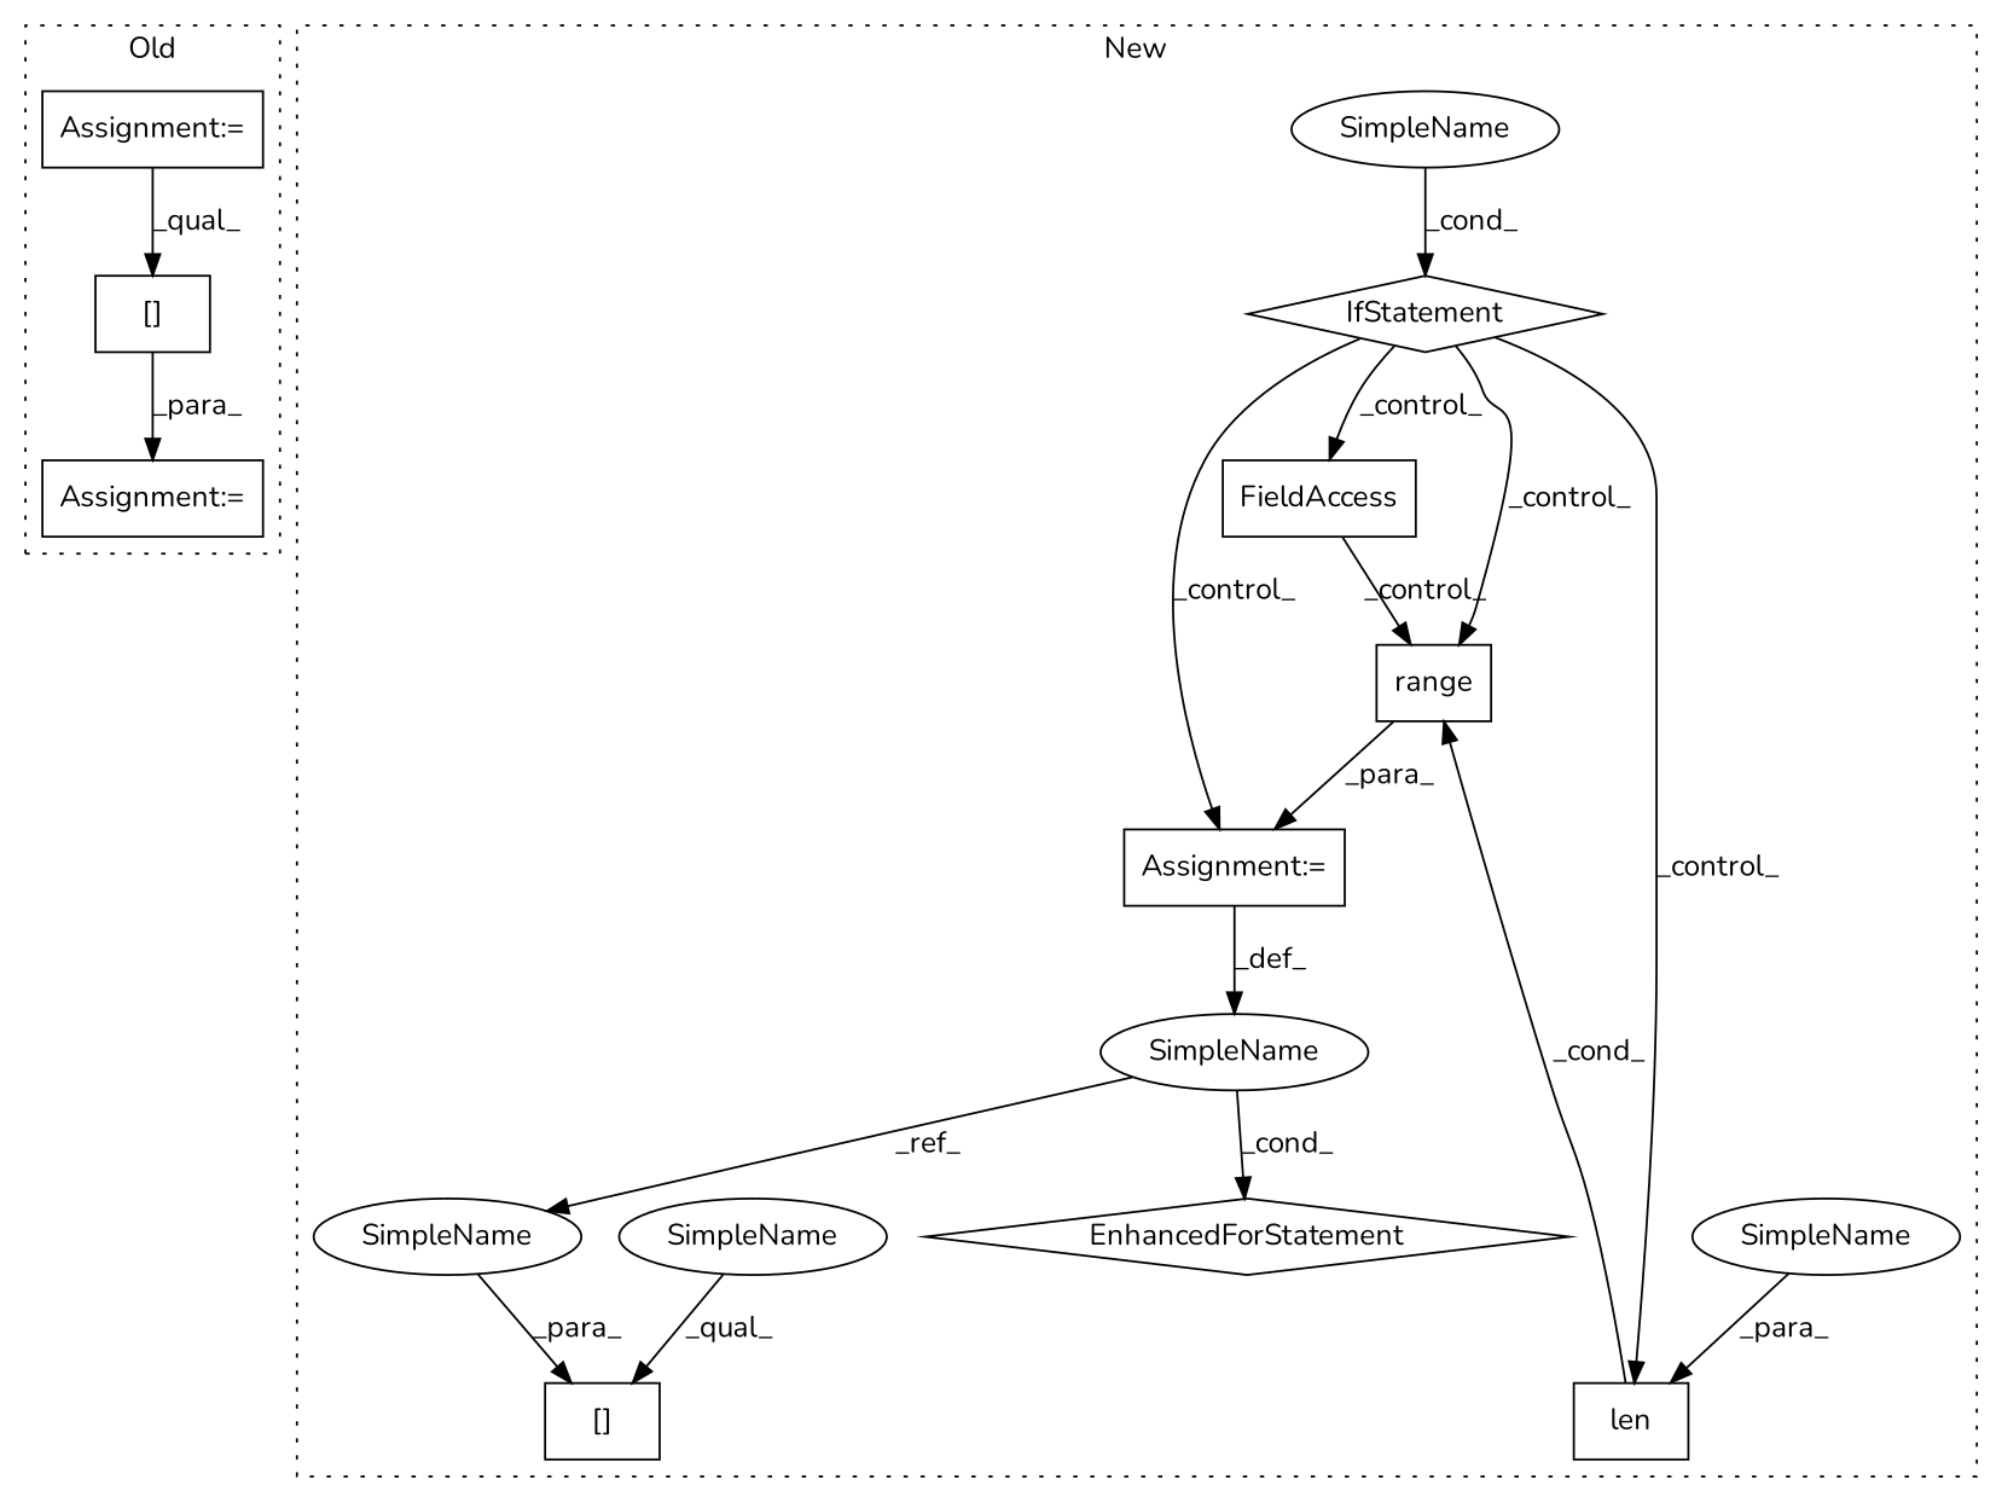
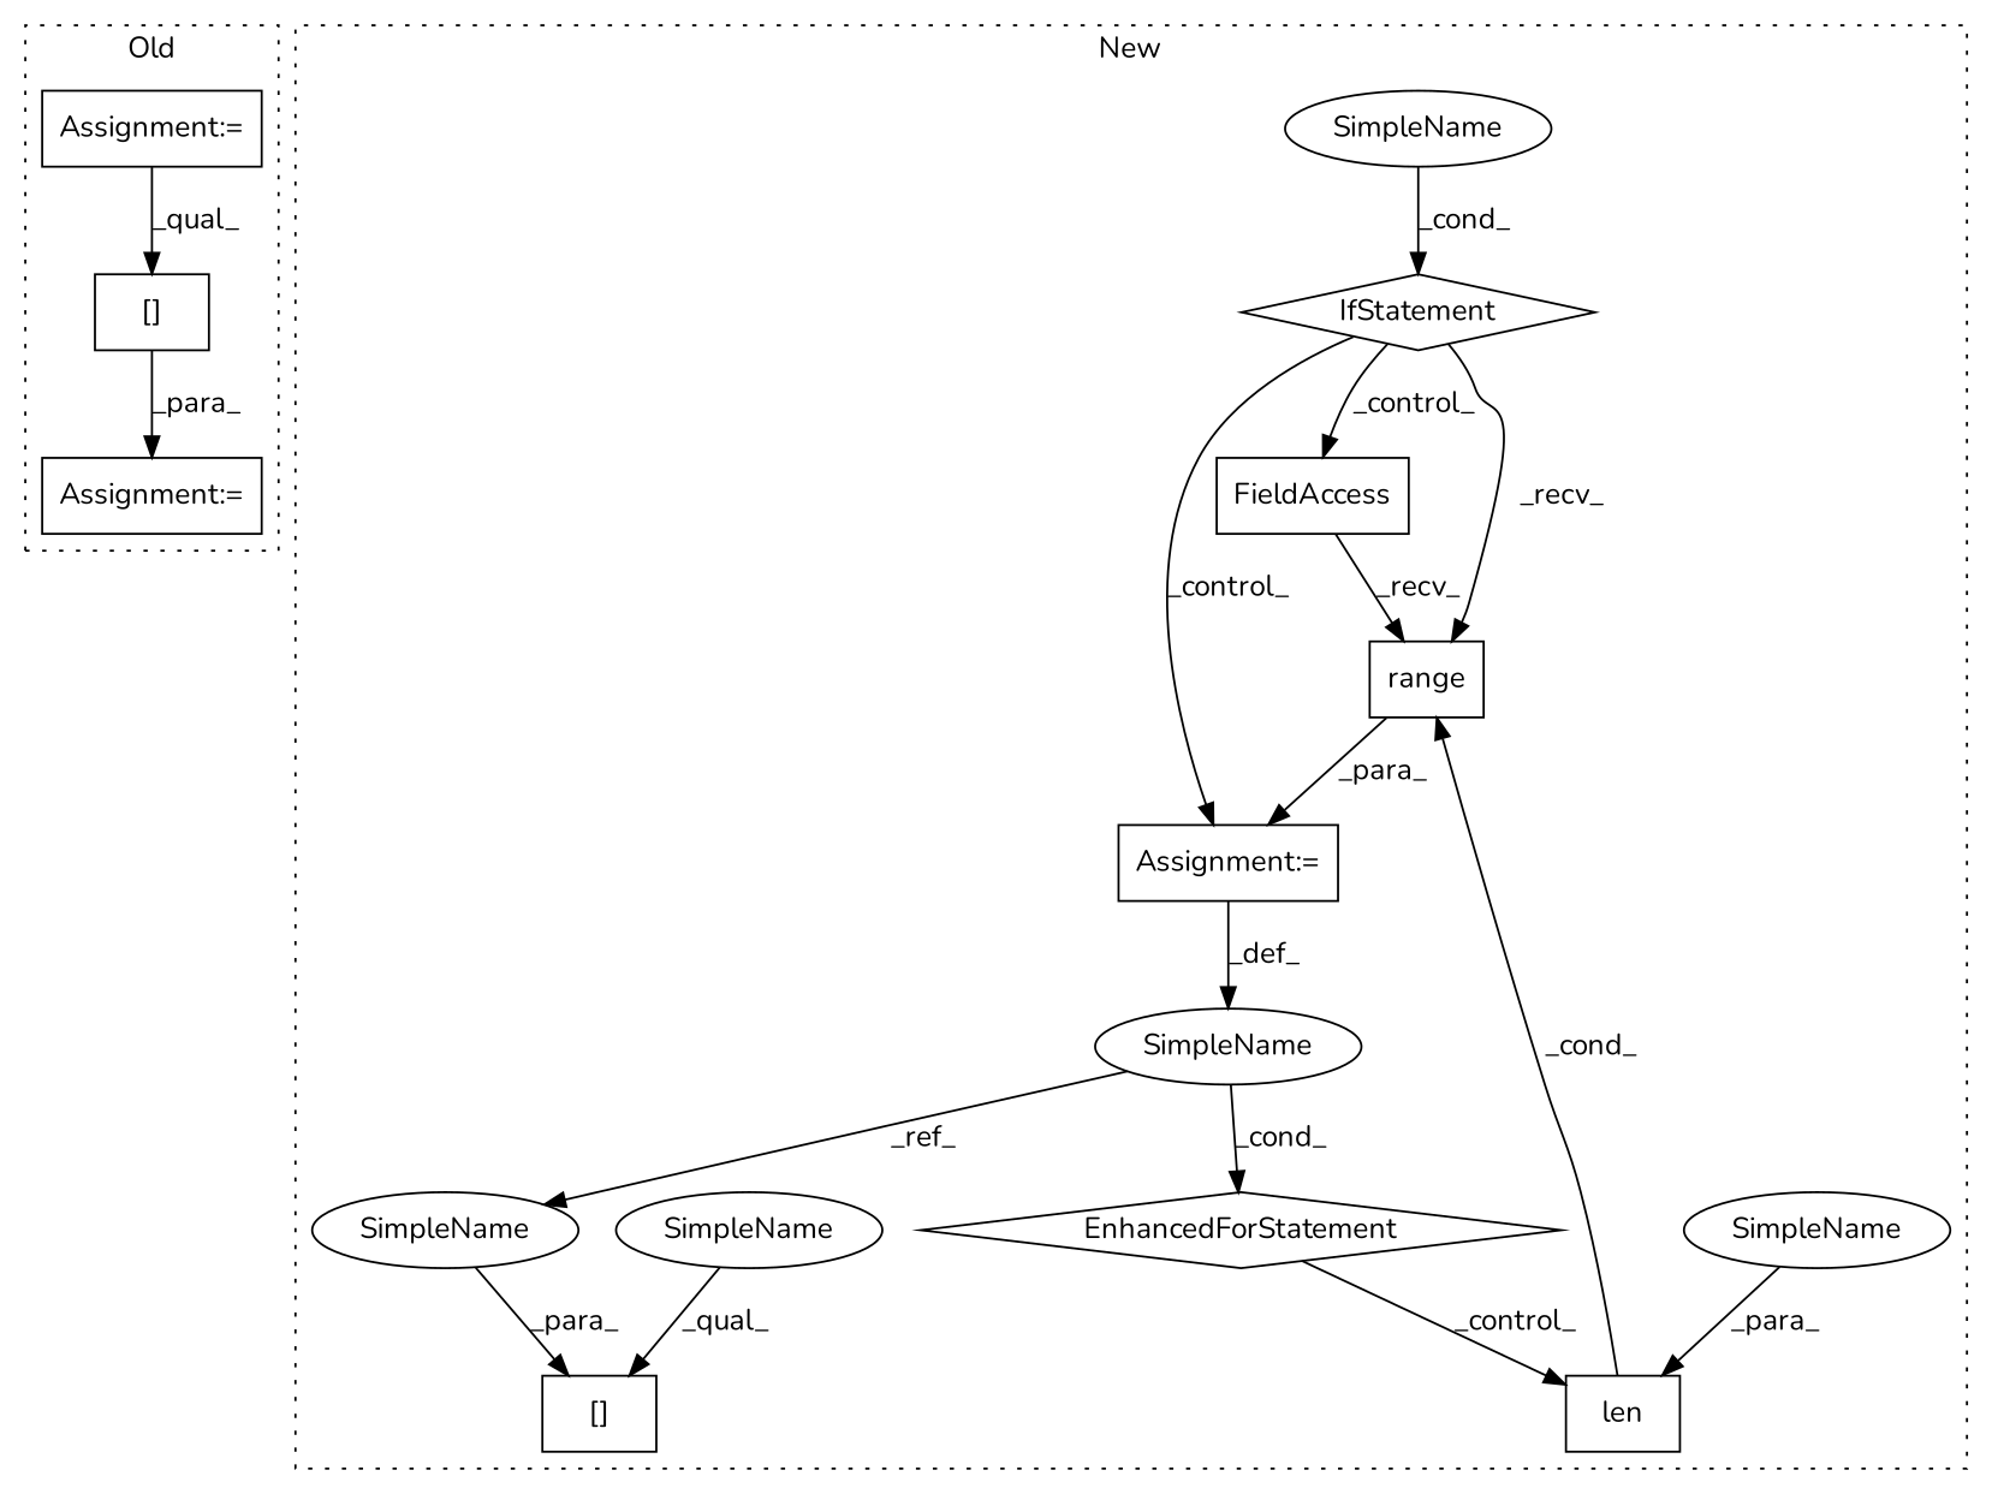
  digraph {
    fontname=Nunito
    node [a=42 fontname=Nunito l=1 s="576,670" shape=box]
    edge [fontname=Nunito]
    n1 [a=2 l="7,1" label="[]" s="671,695"]
    n2 [a=7 l=2 label="Assignment:=" s=669]
    n3 [a=7 label="Assignment:=" s=525]
    n4 [a=32 l="6,1" label=range s="651,669"]
    n5 [a=7 l="57,2" label="Assignment:="]
    n6 [a=70 l="57,2" label=EnhancedForStatement shape=diamond]
    n7 [a=2 l="8,1" label="[]" s="697,706"]
    n8 [label=SimpleName s=637 shape=ellipse]
    n9 [a=32 l="4,1" label=len s="657,668"]
    n10 [a=22 l=9 label=FieldAccess s=641]
    n11 [a=25 l="4,2" label=IfStatement s="338,351" shape=diamond]
    n12 [l=9 label=SimpleName s=342 shape=ellipse]
    n13 [label=SimpleName s=705 shape=ellipse]
    n14 [l=7 label=SimpleName s=661 shape=ellipse]
    n15 [l=7 label=SimpleName s=697 shape=ellipse]
    subgraph cluster_1 {
      label=Old
      style=dotted
      n1
      n2
      n3
    }
    subgraph cluster_2 {
      label=New
      style=dotted
      n4
      n5
      n6
      n7
      n8
      n9
      n10
      n11
      n12
      n13
      n14
      n15
    }
    n1 -> n2 [label=_para_]
    n3 -> n1 [label=_qual_]
    n4 -> n5 [label=_para_]
    n5 -> n8 [label=_def_]
    n8 -> n6 [label=_cond_]
    n8 -> n13 [label=_ref_]
    n9 -> n4 [label=_cond_]
-   n10 -> n4 [label=_control_]
-   n11 -> n4 [label=_control_]
+   n10 -> n4 [label=_recv_]
+   n11 -> n4 [label=_recv_]
    n11 -> n5 [label=_control_]
-   n11 -> n9 [label=_control_]
+   n6 -> n9 [label=_control_]
    n11 -> n10 [label=_control_]
    n12 -> n11 [label=_cond_]
    n13 -> n7 [label=_para_]
    n14 -> n9 [label=_para_]
    n15 -> n7 [label=_qual_]
  }
